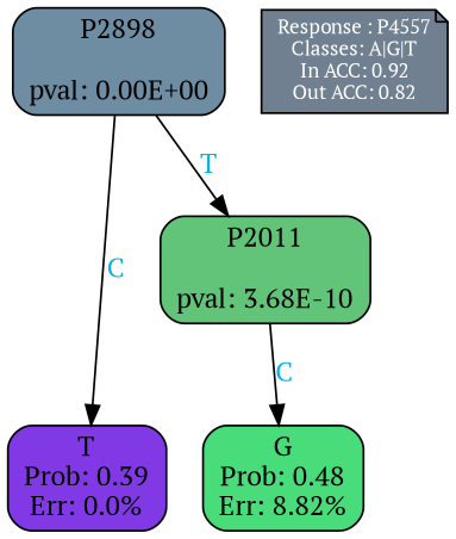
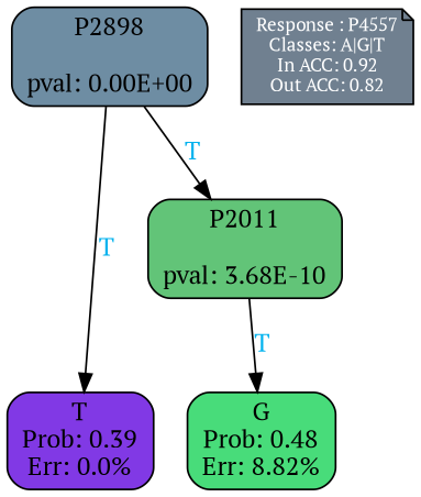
  digraph {
    fontname="PT Serif"
    ranksep=equally
    splines=polylines
    node [color=black fontname="PT Serif" shape=box style="filled, rounded"]
    edge [fontcolor=deepskyblue2 fontname="PT Serif"]
    n1 [fillcolor="#48dc7a" label="G\nProb: 0.48\nErr: 8.82%"]
    n2 [fillcolor="#8139e5" label="T\nProb: 0.39\nErr: 0.0%"]
    n3 [align=left fillcolor=slategray fontcolor=white fontsize=10 label="Response : P4557\nClasses: A|G|T\nIn ACC: 0.92\nOut ACC: 0.82\n" shape=note style=filled]
    n4 [fillcolor="#6e8da3" label="P2898\n\npval: 0.00E+00"]
    n5 [fillcolor="#62c478" label="P2011\n\npval: 3.68E-10"]
    subgraph sub_1 {
      rank=same
      n1
      n2
    }
    subgraph sub_2 {
      rank=same
      n3
      n4
    }
-   n4 -> n2 [label=C]
+   n4 -> n2 [label=T]
    n4 -> n5 [label=T]
-   n5 -> n1 [label=C]
+   n5 -> n1 [label=T]
  }
